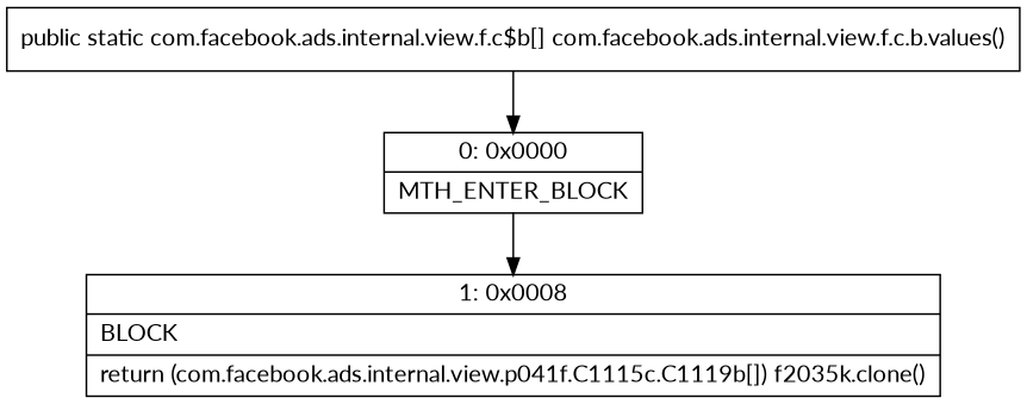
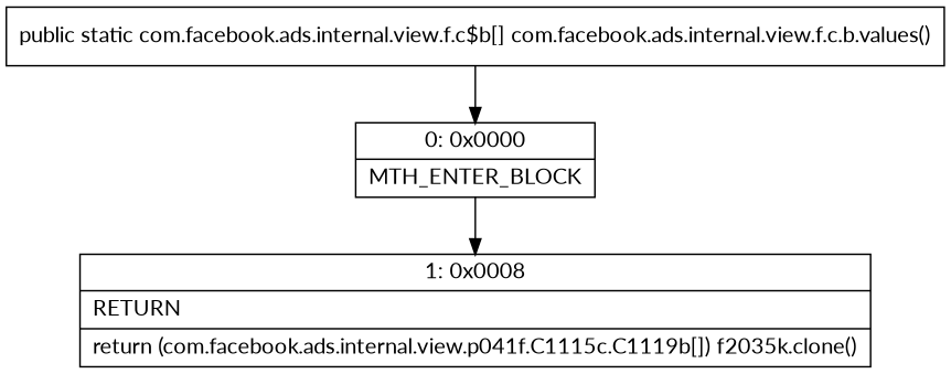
  digraph {
    fontname=Lato
    node [shape=record fontname=Lato]
    edge [fontname=Lato]
    n1 [label="{0\:\ 0x0000|MTH_ENTER_BLOCK\l}"]
-   n2 [label="{1\:\ 0x0008|BLOCK\l|return (com.facebook.ads.internal.view.p041f.C1115c.C1119b[]) f2035k.clone()\l}"]
+   n2 [label="{1\:\ 0x0008|RETURN\l|return (com.facebook.ads.internal.view.p041f.C1115c.C1119b[]) f2035k.clone()\l}"]
    n3 [label="{public static com.facebook.ads.internal.view.f.c$b[] com.facebook.ads.internal.view.f.c.b.values() }"]
    n1 -> n2
    n3 -> n1
  }
